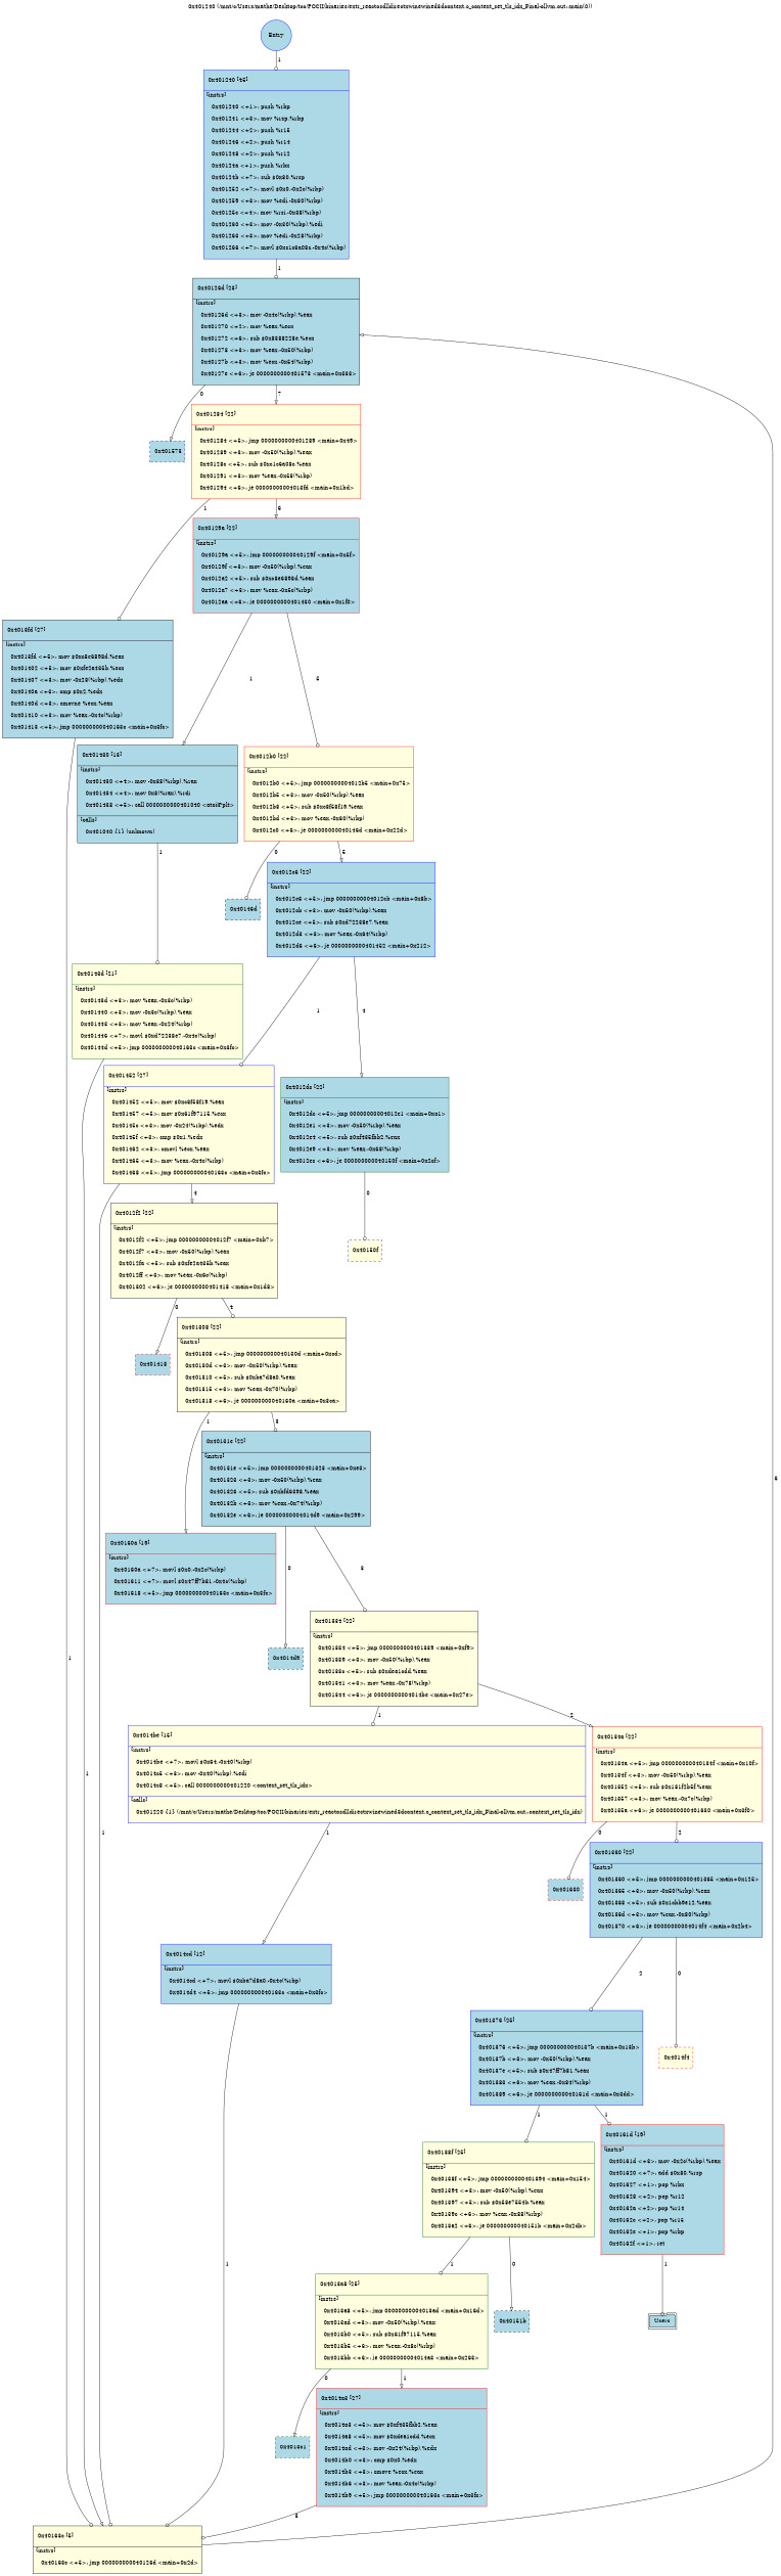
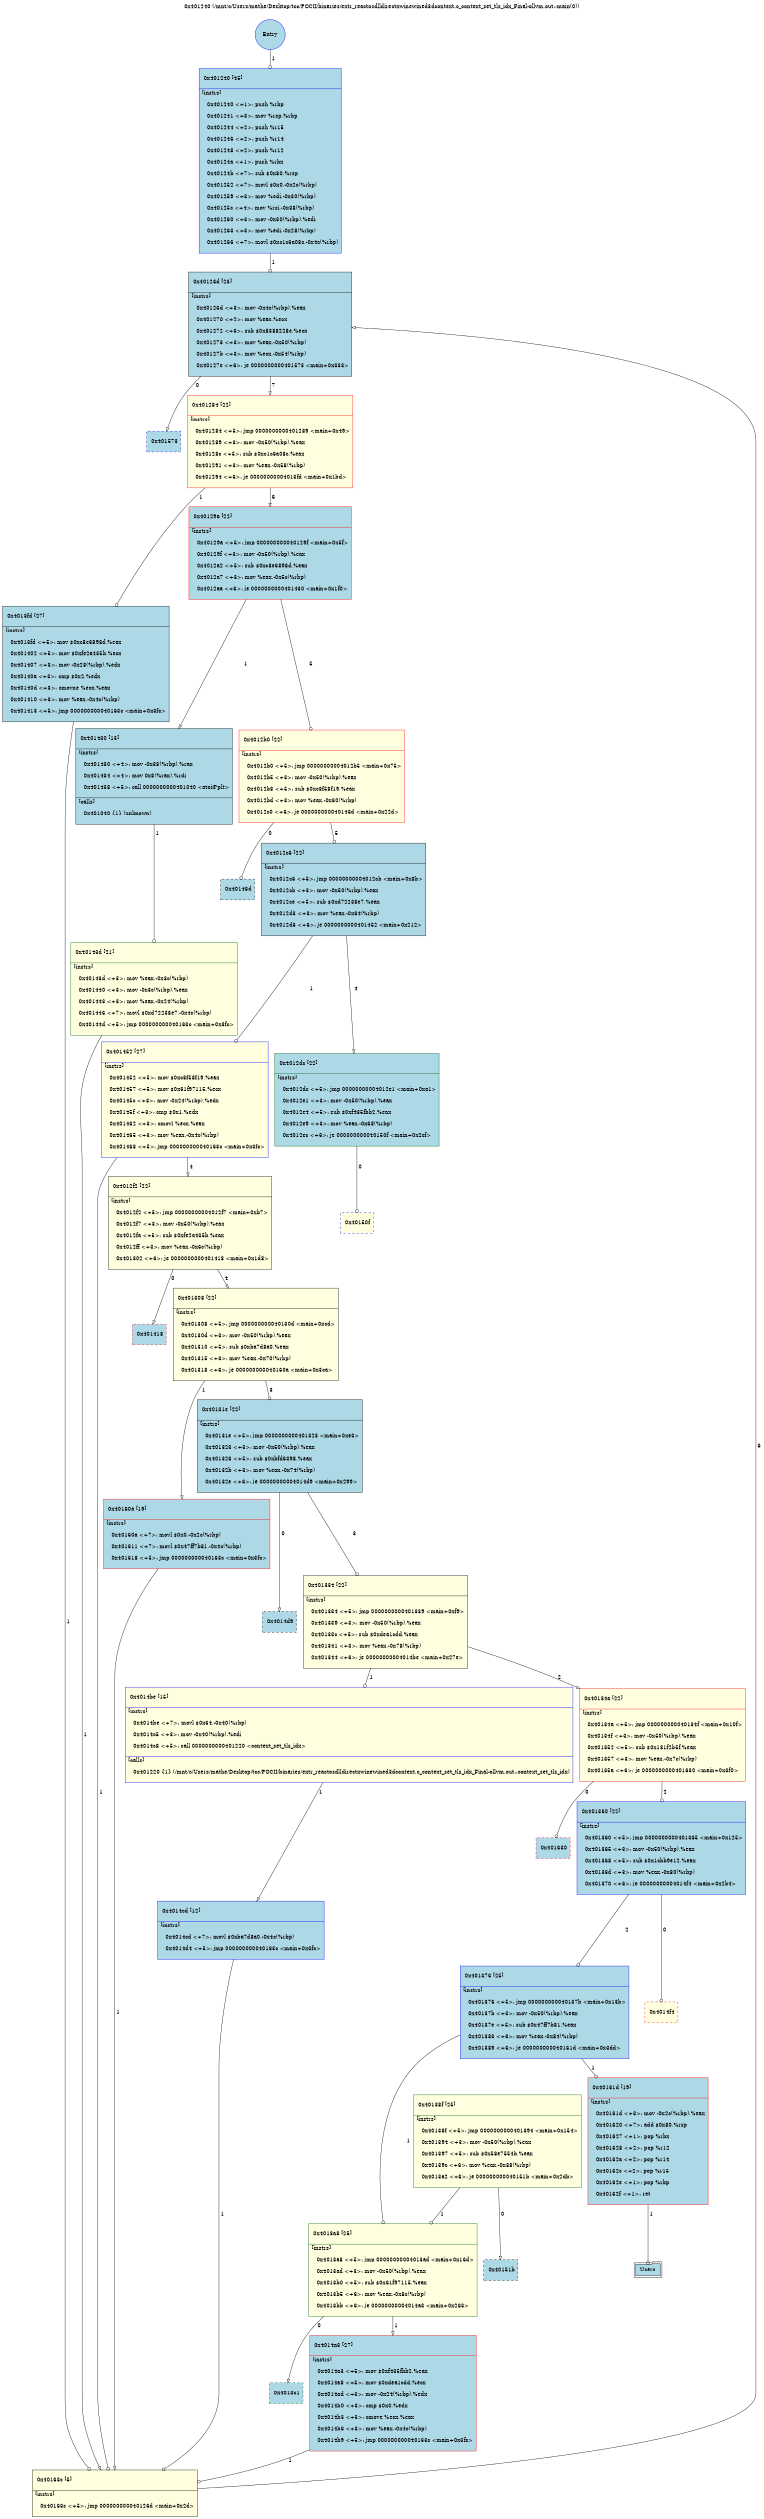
  digraph {
    label="0x401240 (/mnt/c/Users/mathe/Desktop/tcc/POCII/binaries/extr_reactosdlldirectxwinewined3dcontext.c_context_set_tls_idx_Final-ollvm.out::main(0))"
    labelloc=t
    node [color=black fillcolor=lightblue shape=record style=filled]
    edge [arrowhead=odot]
    Entry [color=blue height=0.3 shape=circle width=0.3]
    n2 [color=blue label="{\n     0x401240 [45]\l\n     | [instrs]\l\n     &nbsp;&nbsp;0x401240 \<+1\>: push %rbp\l\n     &nbsp;&nbsp;0x401241 \<+3\>: mov %rsp,%rbp\l\n     &nbsp;&nbsp;0x401244 \<+2\>: push %r15\l\n     &nbsp;&nbsp;0x401246 \<+2\>: push %r14\l\n     &nbsp;&nbsp;0x401248 \<+2\>: push %r12\l\n     &nbsp;&nbsp;0x40124a \<+1\>: push %rbx\l\n     &nbsp;&nbsp;0x40124b \<+7\>: sub $0x80,%rsp\l\n     &nbsp;&nbsp;0x401252 \<+7\>: movl $0x0,-0x2c(%rbp)\l\n     &nbsp;&nbsp;0x401259 \<+3\>: mov %edi,-0x30(%rbp)\l\n     &nbsp;&nbsp;0x40125c \<+4\>: mov %rsi,-0x38(%rbp)\l\n     &nbsp;&nbsp;0x401260 \<+3\>: mov -0x30(%rbp),%edi\l\n     &nbsp;&nbsp;0x401263 \<+3\>: mov %edi,-0x28(%rbp)\l\n     &nbsp;&nbsp;0x401266 \<+7\>: movl $0xc1c6a08c,-0x4c(%rbp)\l\n  }"]
    n3 [label="{\n     0x40126d [23]\l\n     | [instrs]\l\n     &nbsp;&nbsp;0x40126d \<+3\>: mov -0x4c(%rbp),%eax\l\n     &nbsp;&nbsp;0x401270 \<+2\>: mov %eax,%ecx\l\n     &nbsp;&nbsp;0x401272 \<+6\>: sub $0x8388228e,%ecx\l\n     &nbsp;&nbsp;0x401278 \<+3\>: mov %eax,-0x50(%rbp)\l\n     &nbsp;&nbsp;0x40127b \<+3\>: mov %ecx,-0x54(%rbp)\l\n     &nbsp;&nbsp;0x40127e \<+6\>: je 0000000000401573 \<main+0x333\>\l\n  }"]
    n4 [color=blue label="{\n     0x401573\l\n  }" style="dashed,filled"]
    n5 [color=red fillcolor=lightyellow label="{\n     0x401284 [22]\l\n     | [instrs]\l\n     &nbsp;&nbsp;0x401284 \<+5\>: jmp 0000000000401289 \<main+0x49\>\l\n     &nbsp;&nbsp;0x401289 \<+3\>: mov -0x50(%rbp),%eax\l\n     &nbsp;&nbsp;0x40128c \<+5\>: sub $0xc1c6a08c,%eax\l\n     &nbsp;&nbsp;0x401291 \<+3\>: mov %eax,-0x58(%rbp)\l\n     &nbsp;&nbsp;0x401294 \<+6\>: je 00000000004013fd \<main+0x1bd\>\l\n  }"]
    n6 [label="{\n     0x4013fd [27]\l\n     | [instrs]\l\n     &nbsp;&nbsp;0x4013fd \<+5\>: mov $0xc8e6898d,%eax\l\n     &nbsp;&nbsp;0x401402 \<+5\>: mov $0xfe2a435b,%ecx\l\n     &nbsp;&nbsp;0x401407 \<+3\>: mov -0x28(%rbp),%edx\l\n     &nbsp;&nbsp;0x40140a \<+3\>: cmp $0x2,%edx\l\n     &nbsp;&nbsp;0x40140d \<+3\>: cmovne %ecx,%eax\l\n     &nbsp;&nbsp;0x401410 \<+3\>: mov %eax,-0x4c(%rbp)\l\n     &nbsp;&nbsp;0x401413 \<+5\>: jmp 000000000040163c \<main+0x3fc\>\l\n  }"]
    n7 [color=red label="{\n     0x40129a [22]\l\n     | [instrs]\l\n     &nbsp;&nbsp;0x40129a \<+5\>: jmp 000000000040129f \<main+0x5f\>\l\n     &nbsp;&nbsp;0x40129f \<+3\>: mov -0x50(%rbp),%eax\l\n     &nbsp;&nbsp;0x4012a2 \<+5\>: sub $0xc8e6898d,%eax\l\n     &nbsp;&nbsp;0x4012a7 \<+3\>: mov %eax,-0x5c(%rbp)\l\n     &nbsp;&nbsp;0x4012aa \<+6\>: je 0000000000401430 \<main+0x1f0\>\l\n  }"]
    n8 [fillcolor=lightyellow label="{\n     0x40163c [5]\l\n     | [instrs]\l\n     &nbsp;&nbsp;0x40163c \<+5\>: jmp 000000000040126d \<main+0x2d\>\l\n  }"]
    n9 [label="{\n     0x401430 [13]\l\n     | [instrs]\l\n     &nbsp;&nbsp;0x401430 \<+4\>: mov -0x38(%rbp),%rax\l\n     &nbsp;&nbsp;0x401434 \<+4\>: mov 0x8(%rax),%rdi\l\n     &nbsp;&nbsp;0x401438 \<+5\>: call 0000000000401040 \<atoi@plt\>\l\n     | [calls]\l\n     &nbsp;&nbsp;0x401040 \{1\} (unknown)\l\n  }"]
    n10 [color=red fillcolor=lightyellow label="{\n     0x4012b0 [22]\l\n     | [instrs]\l\n     &nbsp;&nbsp;0x4012b0 \<+5\>: jmp 00000000004012b5 \<main+0x75\>\l\n     &nbsp;&nbsp;0x4012b5 \<+3\>: mov -0x50(%rbp),%eax\l\n     &nbsp;&nbsp;0x4012b8 \<+5\>: sub $0xc8f58f19,%eax\l\n     &nbsp;&nbsp;0x4012bd \<+3\>: mov %eax,-0x60(%rbp)\l\n     &nbsp;&nbsp;0x4012c0 \<+6\>: je 000000000040146d \<main+0x22d\>\l\n  }"]
    n11 [height=0.3 label=Users peripheries=2 shape=folder width=0.3]
    n12 [color=darkgreen fillcolor=lightyellow label="{\n     0x40143d [21]\l\n     | [instrs]\l\n     &nbsp;&nbsp;0x40143d \<+3\>: mov %eax,-0x3c(%rbp)\l\n     &nbsp;&nbsp;0x401440 \<+3\>: mov -0x3c(%rbp),%eax\l\n     &nbsp;&nbsp;0x401443 \<+3\>: mov %eax,-0x24(%rbp)\l\n     &nbsp;&nbsp;0x401446 \<+7\>: movl $0xd72238e7,-0x4c(%rbp)\l\n     &nbsp;&nbsp;0x40144d \<+5\>: jmp 000000000040163c \<main+0x3fc\>\l\n  }"]
    n13 [label="{\n     0x40146d\l\n  }" style="dashed,filled"]
-   n14 [color=blue label="{\n     0x4012c6 [22]\l\n     | [instrs]\l\n     &nbsp;&nbsp;0x4012c6 \<+5\>: jmp 00000000004012cb \<main+0x8b\>\l\n     &nbsp;&nbsp;0x4012cb \<+3\>: mov -0x50(%rbp),%eax\l\n     &nbsp;&nbsp;0x4012ce \<+5\>: sub $0xd72238e7,%eax\l\n     &nbsp;&nbsp;0x4012d3 \<+3\>: mov %eax,-0x64(%rbp)\l\n     &nbsp;&nbsp;0x4012d6 \<+6\>: je 0000000000401452 \<main+0x212\>\l\n  }"]
+   n14 [label="{\n     0x4012c6 [22]\l\n     | [instrs]\l\n     &nbsp;&nbsp;0x4012c6 \<+5\>: jmp 00000000004012cb \<main+0x8b\>\l\n     &nbsp;&nbsp;0x4012cb \<+3\>: mov -0x50(%rbp),%eax\l\n     &nbsp;&nbsp;0x4012ce \<+5\>: sub $0xd72238e7,%eax\l\n     &nbsp;&nbsp;0x4012d3 \<+3\>: mov %eax,-0x64(%rbp)\l\n     &nbsp;&nbsp;0x4012d6 \<+6\>: je 0000000000401452 \<main+0x212\>\l\n  }"]
    n15 [color=blue label="{\n     0x4014cd [12]\l\n     | [instrs]\l\n     &nbsp;&nbsp;0x4014cd \<+7\>: movl $0xba7d8a0,-0x4c(%rbp)\l\n     &nbsp;&nbsp;0x4014d4 \<+5\>: jmp 000000000040163c \<main+0x3fc\>\l\n  }"]
    n16 [color=blue fillcolor=lightyellow label="{\n     0x401452 [27]\l\n     | [instrs]\l\n     &nbsp;&nbsp;0x401452 \<+5\>: mov $0xc8f58f19,%eax\l\n     &nbsp;&nbsp;0x401457 \<+5\>: mov $0x61f97115,%ecx\l\n     &nbsp;&nbsp;0x40145c \<+3\>: mov -0x24(%rbp),%edx\l\n     &nbsp;&nbsp;0x40145f \<+3\>: cmp $0x1,%edx\l\n     &nbsp;&nbsp;0x401462 \<+3\>: cmovl %ecx,%eax\l\n     &nbsp;&nbsp;0x401465 \<+3\>: mov %eax,-0x4c(%rbp)\l\n     &nbsp;&nbsp;0x401468 \<+5\>: jmp 000000000040163c \<main+0x3fc\>\l\n  }"]
    n17 [color=darkgreen label="{\n     0x4012dc [22]\l\n     | [instrs]\l\n     &nbsp;&nbsp;0x4012dc \<+5\>: jmp 00000000004012e1 \<main+0xa1\>\l\n     &nbsp;&nbsp;0x4012e1 \<+3\>: mov -0x50(%rbp),%eax\l\n     &nbsp;&nbsp;0x4012e4 \<+5\>: sub $0xf435fbb2,%eax\l\n     &nbsp;&nbsp;0x4012e9 \<+3\>: mov %eax,-0x68(%rbp)\l\n     &nbsp;&nbsp;0x4012ec \<+6\>: je 000000000040150f \<main+0x2cf\>\l\n  }"]
    n18 [color=darkgreen label="{\n     0x4013c1\l\n  }" style="dashed,filled"]
    n19 [fillcolor=lightyellow label="{\n     0x4012f2 [22]\l\n     | [instrs]\l\n     &nbsp;&nbsp;0x4012f2 \<+5\>: jmp 00000000004012f7 \<main+0xb7\>\l\n     &nbsp;&nbsp;0x4012f7 \<+3\>: mov -0x50(%rbp),%eax\l\n     &nbsp;&nbsp;0x4012fa \<+5\>: sub $0xfe2a435b,%eax\l\n     &nbsp;&nbsp;0x4012ff \<+3\>: mov %eax,-0x6c(%rbp)\l\n     &nbsp;&nbsp;0x401302 \<+6\>: je 0000000000401418 \<main+0x1d8\>\l\n  }"]
    n20 [color=blue fillcolor=lightyellow label="{\n     0x40150f\l\n  }" style="dashed,filled"]
    n21 [color=red label="{\n     0x4014a3 [27]\l\n     | [instrs]\l\n     &nbsp;&nbsp;0x4014a3 \<+5\>: mov $0xf435fbb2,%eax\l\n     &nbsp;&nbsp;0x4014a8 \<+5\>: mov $0xdea1cdd,%ecx\l\n     &nbsp;&nbsp;0x4014ad \<+3\>: mov -0x24(%rbp),%edx\l\n     &nbsp;&nbsp;0x4014b0 \<+3\>: cmp $0x0,%edx\l\n     &nbsp;&nbsp;0x4014b3 \<+3\>: cmove %ecx,%eax\l\n     &nbsp;&nbsp;0x4014b6 \<+3\>: mov %eax,-0x4c(%rbp)\l\n     &nbsp;&nbsp;0x4014b9 \<+5\>: jmp 000000000040163c \<main+0x3fc\>\l\n  }"]
    n22 [color=red label="{\n     0x401418\l\n  }" style="dashed,filled"]
    n23 [fillcolor=lightyellow label="{\n     0x401308 [22]\l\n     | [instrs]\l\n     &nbsp;&nbsp;0x401308 \<+5\>: jmp 000000000040130d \<main+0xcd\>\l\n     &nbsp;&nbsp;0x40130d \<+3\>: mov -0x50(%rbp),%eax\l\n     &nbsp;&nbsp;0x401310 \<+5\>: sub $0xba7d8a0,%eax\l\n     &nbsp;&nbsp;0x401315 \<+3\>: mov %eax,-0x70(%rbp)\l\n     &nbsp;&nbsp;0x401318 \<+6\>: je 000000000040160a \<main+0x3ca\>\l\n  }"]
    n24 [color=darkgreen fillcolor=lightyellow label="{\n     0x4013a8 [25]\l\n     | [instrs]\l\n     &nbsp;&nbsp;0x4013a8 \<+5\>: jmp 00000000004013ad \<main+0x16d\>\l\n     &nbsp;&nbsp;0x4013ad \<+3\>: mov -0x50(%rbp),%eax\l\n     &nbsp;&nbsp;0x4013b0 \<+5\>: sub $0x61f97115,%eax\l\n     &nbsp;&nbsp;0x4013b5 \<+6\>: mov %eax,-0x8c(%rbp)\l\n     &nbsp;&nbsp;0x4013bb \<+6\>: je 00000000004014a3 \<main+0x263\>\l\n  }"]
    n25 [color=red label="{\n     0x40160a [19]\l\n     | [instrs]\l\n     &nbsp;&nbsp;0x40160a \<+7\>: movl $0x0,-0x2c(%rbp)\l\n     &nbsp;&nbsp;0x401611 \<+7\>: movl $0x47ff7b81,-0x4c(%rbp)\l\n     &nbsp;&nbsp;0x401618 \<+5\>: jmp 000000000040163c \<main+0x3fc\>\l\n  }"]
    n26 [label="{\n     0x40131e [22]\l\n     | [instrs]\l\n     &nbsp;&nbsp;0x40131e \<+5\>: jmp 0000000000401323 \<main+0xe3\>\l\n     &nbsp;&nbsp;0x401323 \<+3\>: mov -0x50(%rbp),%eax\l\n     &nbsp;&nbsp;0x401326 \<+5\>: sub $0xbfd6398,%eax\l\n     &nbsp;&nbsp;0x40132b \<+3\>: mov %eax,-0x74(%rbp)\l\n     &nbsp;&nbsp;0x40132e \<+6\>: je 00000000004014d9 \<main+0x299\>\l\n  }"]
    n27 [label="{\n     0x40151b\l\n  }" style="dashed,filled"]
    n28 [label="{\n     0x4014d9\l\n  }" style="dashed,filled"]
    n29 [fillcolor=lightyellow label="{\n     0x401334 [22]\l\n     | [instrs]\l\n     &nbsp;&nbsp;0x401334 \<+5\>: jmp 0000000000401339 \<main+0xf9\>\l\n     &nbsp;&nbsp;0x401339 \<+3\>: mov -0x50(%rbp),%eax\l\n     &nbsp;&nbsp;0x40133c \<+5\>: sub $0xdea1cdd,%eax\l\n     &nbsp;&nbsp;0x401341 \<+3\>: mov %eax,-0x78(%rbp)\l\n     &nbsp;&nbsp;0x401344 \<+6\>: je 00000000004014be \<main+0x27e\>\l\n  }"]
    n30 [color=darkgreen fillcolor=lightyellow label="{\n     0x40138f [25]\l\n     | [instrs]\l\n     &nbsp;&nbsp;0x40138f \<+5\>: jmp 0000000000401394 \<main+0x154\>\l\n     &nbsp;&nbsp;0x401394 \<+3\>: mov -0x50(%rbp),%eax\l\n     &nbsp;&nbsp;0x401397 \<+5\>: sub $0x58e7554b,%eax\l\n     &nbsp;&nbsp;0x40139c \<+6\>: mov %eax,-0x88(%rbp)\l\n     &nbsp;&nbsp;0x4013a2 \<+6\>: je 000000000040151b \<main+0x2db\>\l\n  }"]
    n31 [color=blue fillcolor=lightyellow label="{\n     0x4014be [15]\l\n     | [instrs]\l\n     &nbsp;&nbsp;0x4014be \<+7\>: movl $0x64,-0x40(%rbp)\l\n     &nbsp;&nbsp;0x4014c5 \<+3\>: mov -0x40(%rbp),%edi\l\n     &nbsp;&nbsp;0x4014c8 \<+5\>: call 0000000000401220 \<context_set_tls_idx\>\l\n     | [calls]\l\n     &nbsp;&nbsp;0x401220 \{1\} (/mnt/c/Users/mathe/Desktop/tcc/POCII/binaries/extr_reactosdlldirectxwinewined3dcontext.c_context_set_tls_idx_Final-ollvm.out::context_set_tls_idx)\l\n  }"]
    n32 [color=red fillcolor=lightyellow label="{\n     0x40134a [22]\l\n     | [instrs]\l\n     &nbsp;&nbsp;0x40134a \<+5\>: jmp 000000000040134f \<main+0x10f\>\l\n     &nbsp;&nbsp;0x40134f \<+3\>: mov -0x50(%rbp),%eax\l\n     &nbsp;&nbsp;0x401352 \<+5\>: sub $0x181f2b5f,%eax\l\n     &nbsp;&nbsp;0x401357 \<+3\>: mov %eax,-0x7c(%rbp)\l\n     &nbsp;&nbsp;0x40135a \<+6\>: je 0000000000401630 \<main+0x3f0\>\l\n  }"]
    n33 [color=red label="{\n     0x40161d [19]\l\n     | [instrs]\l\n     &nbsp;&nbsp;0x40161d \<+3\>: mov -0x2c(%rbp),%eax\l\n     &nbsp;&nbsp;0x401620 \<+7\>: add $0x80,%rsp\l\n     &nbsp;&nbsp;0x401627 \<+1\>: pop %rbx\l\n     &nbsp;&nbsp;0x401628 \<+2\>: pop %r12\l\n     &nbsp;&nbsp;0x40162a \<+2\>: pop %r14\l\n     &nbsp;&nbsp;0x40162c \<+2\>: pop %r15\l\n     &nbsp;&nbsp;0x40162e \<+1\>: pop %rbp\l\n     &nbsp;&nbsp;0x40162f \<+1\>: ret\l\n  }"]
    n34 [color=red label="{\n     0x401630\l\n  }" style="dashed,filled"]
    n35 [color=blue label="{\n     0x401360 [22]\l\n     | [instrs]\l\n     &nbsp;&nbsp;0x401360 \<+5\>: jmp 0000000000401365 \<main+0x125\>\l\n     &nbsp;&nbsp;0x401365 \<+3\>: mov -0x50(%rbp),%eax\l\n     &nbsp;&nbsp;0x401368 \<+5\>: sub $0x1cbb9e12,%eax\l\n     &nbsp;&nbsp;0x40136d \<+3\>: mov %eax,-0x80(%rbp)\l\n     &nbsp;&nbsp;0x401370 \<+6\>: je 00000000004014f4 \<main+0x2b4\>\l\n  }"]
    n36 [color=blue label="{\n     0x401376 [25]\l\n     | [instrs]\l\n     &nbsp;&nbsp;0x401376 \<+5\>: jmp 000000000040137b \<main+0x13b\>\l\n     &nbsp;&nbsp;0x40137b \<+3\>: mov -0x50(%rbp),%eax\l\n     &nbsp;&nbsp;0x40137e \<+5\>: sub $0x47ff7b81,%eax\l\n     &nbsp;&nbsp;0x401383 \<+6\>: mov %eax,-0x84(%rbp)\l\n     &nbsp;&nbsp;0x401389 \<+6\>: je 000000000040161d \<main+0x3dd\>\l\n  }"]
    n37 [color=red fillcolor=lightyellow label="{\n     0x4014f4\l\n  }" style="dashed,filled"]
    Entry -> n2 [label=" 1"]
    n2 -> n3 [label=" 1"]
    n3 -> n4 [arrowhead=onormal label=" 0"]
    n3 -> n5 [arrowhead=onormal label=" 7"]
    n5 -> n6 [label=" 1"]
    n5 -> n7 [arrowhead=onormal label=" 6"]
    n6 -> n8 [label=" 1"]
    n7 -> n9 [arrowhead=onormal label=" 1"]
    n7 -> n10 [label=" 5"]
    n8 -> n3 [arrowhead=onormal label=" 6"]
    n9 -> n12 [label=" 1"]
    n10 -> n13 [label=" 0"]
-   n10 -> n14 [arrowhead=onormal label=" 5"]
+   n10 -> n14 [label=" 5"]
    n12 -> n8 [arrowhead=onormal label=" 1"]
    n14 -> n16 [label=" 1"]
    n14 -> n17 [arrowhead=onormal label=" 4"]
    n15 -> n8 [label=" 1"]
    n16 -> n8 [label=" 1"]
    n16 -> n19 [arrowhead=onormal label=" 4"]
    n17 -> n20 [label=" 0"]
    n19 -> n22 [arrowhead=onormal label=" 0"]
-   n19 -> n23 [label=" 4"]
-   n21 -> n8 [label=" 3"]
+   n19 -> n23 [arrowhead=onormal label=" 4"]
+   n21 -> n8 [label=" 1"]
    n23 -> n25 [arrowhead=onormal label=" 1"]
    n23 -> n26 [label=" 3"]
    n24 -> n18 [arrowhead=onormal label=" 0"]
    n24 -> n21 [arrowhead=onormal label=" 1"]
+   n25 -> n8 [arrowhead=onormal label=" 1"]
    n26 -> n28 [arrowhead=onormal label=" 0"]
    n26 -> n29 [label=" 3"]
    n29 -> n31 [label=" 1"]
    n29 -> n32 [arrowhead=onormal label=" 2"]
    n30 -> n24 [label=" 1"]
    n30 -> n27 [arrowhead=onormal label=" 0"]
    n31 -> n15 [arrowhead=onormal label=" 1"]
    n32 -> n34 [label=" 0"]
    n32 -> n35 [label=" 2"]
    n33 -> n11 [label=" 1"]
    n35 -> n36 [label=" 2"]
    n35 -> n37 [label=" 0"]
-   n36 -> n30 [label=" 1"]
+   n36 -> n24 [label=" 1"]
    n36 -> n33 [label=" 1"]
  }
